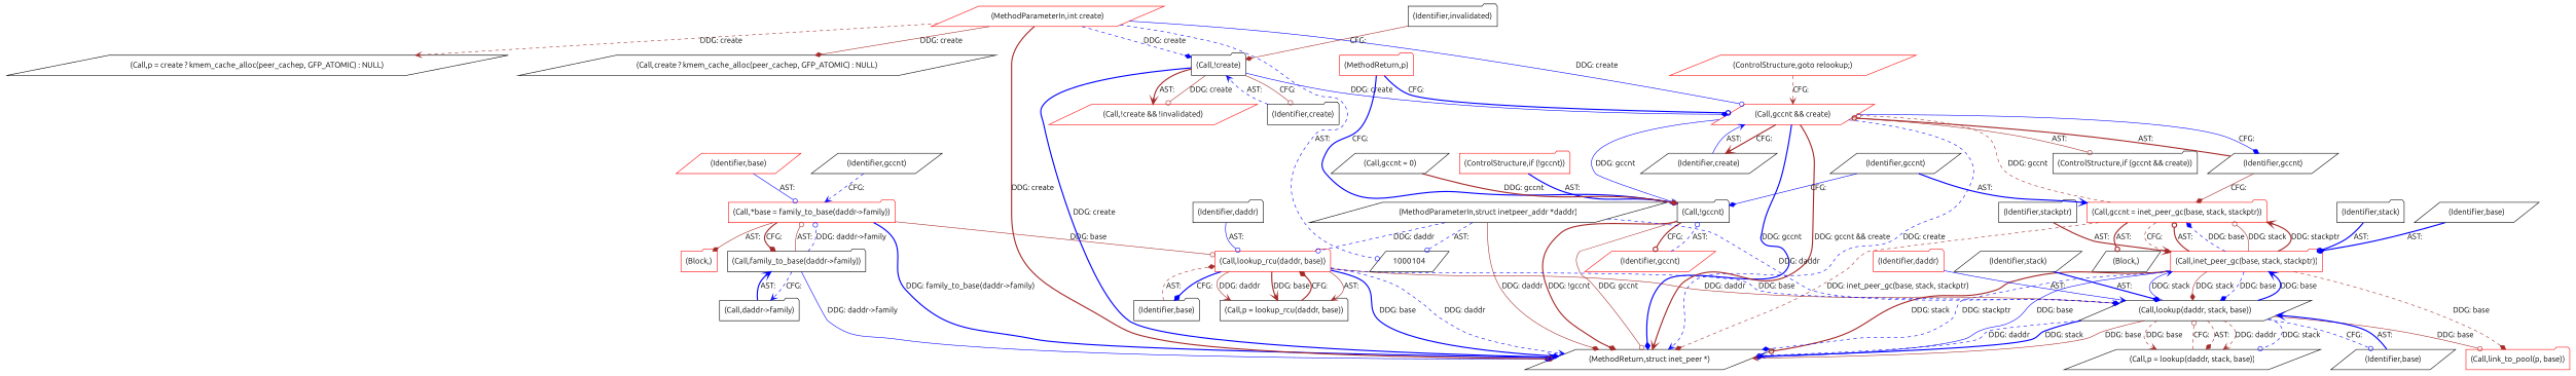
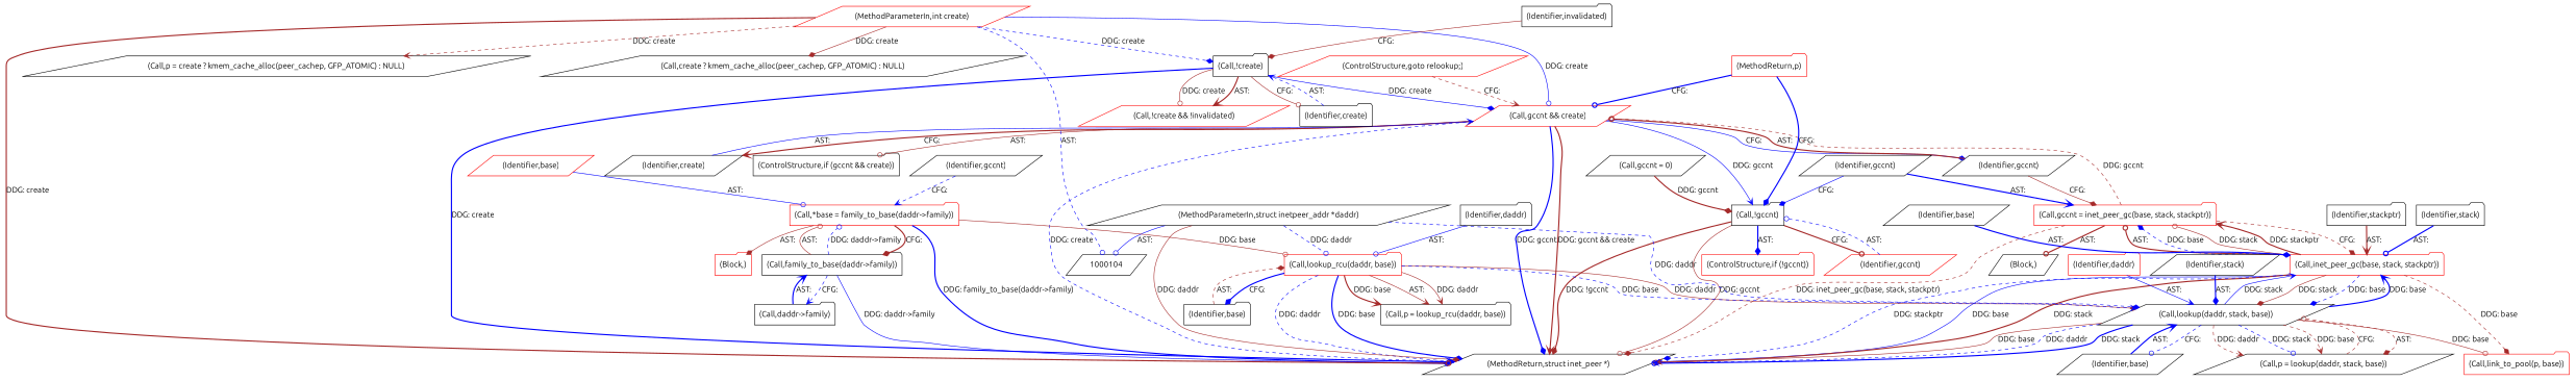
  digraph {
    fontname=Ubuntu
    node [color=black fontname=Ubuntu shape=parallelogram]
    edge [arrowhead=diamond color=blue fontname=Ubuntu style=bold]
    n1 [color=red label="(Call,gccnt && create)"]
    n2 [label="(Call,!gccnt)" shape=folder]
    n3 [label="(Identifier,create)"]
    n4 [label="(ControlStructure,if (gccnt && create))" shape=folder]
    n5 [label="(Identifier,gccnt)"]
    n6 [label="(MethodReturn,struct inet_peer *)"]
    n7 [color=red label="(ControlStructure,if (!gccnt))" shape=folder]
    n8 [color=red label="(Identifier,gccnt)"]
    n9 [color=red label="(Call,gccnt = inet_peer_gc(base, stack, stackptr))" shape=folder]
    n10 [color=red label="(Call,inet_peer_gc(base, stack, stackptr))" shape=folder]
    n11 [label="(Block,)"]
    n12 [label="(Call,lookup(daddr, stack, base))"]
    n13 [color=red label="(Call,link_to_pool(p, base))" shape=folder]
    n14 [label="(Call,p = lookup(daddr, stack, base))"]
    n15 [label="(Identifier,base)"]
    n16 [label="(Identifier,stackptr)" shape=folder]
    n17 [color=red label="(Call,lookup_rcu(daddr, base))" shape=folder]
    n18 [label="(Identifier,base)" shape=folder]
    n19 [label="(Call,p = lookup_rcu(daddr, base))" shape=folder]
    n20 [label="(MethodParameterIn,struct inetpeer_addr *daddr)"]
    1000104
    n22 [color=red label="(Call,*base = family_to_base(daddr->family))" shape=folder]
    n23 [label="(Call,family_to_base(daddr->family))" shape=folder]
    n24 [color=red label="(Block,)" shape=folder]
    n25 [label="(Call,daddr->family)" shape=folder]
    n26 [label="(Call,!create)" shape=folder]
    n27 [label="(Identifier,create)" shape=folder]
    n28 [color=red label="(Call,!create && !invalidated)"]
    n29 [color=red label="(MethodParameterIn,int create)"]
    n30 [label="(Call,p = create ? kmem_cache_alloc(peer_cachep, GFP_ATOMIC) : NULL)"]
    n31 [label="(Call,create ? kmem_cache_alloc(peer_cachep, GFP_ATOMIC) : NULL)"]
    n32 [color=red label="(Identifier,base)"]
    n33 [color=red label="(MethodReturn,p)" shape=folder]
    n34 [label="(Identifier,invalidated)" shape=folder]
    n35 [color=red label="(ControlStructure,goto relookup;)"]
    n36 [label="(Identifier,daddr)" shape=folder]
    n37 [label="(Call,gccnt = 0)"]
    n38 [label="(Identifier,gccnt)"]
    n39 [color=red label="(Identifier,daddr)" shape=folder]
    n40 [label="(Identifier,stack)" shape=folder]
    n41 [label="(Identifier,stack)"]
    n42 [label="(Identifier,gccnt)"]
    n43 [label="(Identifier,base)"]
    n1 -> n2 [arrowhead=vee label="DDG: gccnt" style=solid]
    n1 -> n3 [arrowhead=vee color=brown label="CFG: "]
    n1 -> n4 [arrowhead=odot color=brown label="AST: " style=solid]
    n1 -> n5 [label="CFG: " style=solid]
    n1 -> n6 [arrowhead=vee label="DDG: create" style=dashed]
    n1 -> n6 [label="DDG: gccnt"]
    n1 -> n6 [arrowhead=vee color=brown label="DDG: gccnt && create"]
    n2 -> n6 [color=brown label="DDG: !gccnt"]
    n2 -> n6 [arrowhead=odot color=brown label="DDG: gccnt" style=solid]
-   n7 -> n2 [label="AST: "]
+   n2 -> n7 [label="AST: "]
    n2 -> n8 [arrowhead=odot color=brown label="CFG: "]
    n3 -> n1 [arrowhead=vee label="AST: " style=solid]
    n5 -> n1 [arrowhead=odot color=brown label="AST: "]
    n5 -> n9 [color=brown label="CFG: " style=solid]
    n8 -> n2 [arrowhead=odot label="AST: " style=dashed]
    n9 -> n1 [arrowhead=odot color=brown label="DDG: gccnt" style=dashed]
    n9 -> n6 [color=brown label="DDG: inet_peer_gc(base, stack, stackptr)" style=dashed]
    n9 -> n10 [color=brown label="CFG: " style=dashed]
    n9 -> n11 [arrowhead=odot color=brown label="AST: "]
    n10 -> n6 [label="DDG: base" style=solid]
    n10 -> n6 [arrowhead=odot color=brown label="DDG: stack"]
    n10 -> n6 [label="DDG: stackptr" style=dashed]
    n10 -> n9 [arrowhead=odot color=brown label="AST: "]
    n10 -> n9 [label="DDG: base" style=dashed]
    n10 -> n9 [arrowhead=odot color=brown label="DDG: stack" style=solid]
    n10 -> n9 [arrowhead=vee color=brown label="DDG: stackptr"]
    n10 -> n12 [color=brown label="DDG: stack" style=solid]
    n10 -> n12 [label="DDG: base" style=dashed]
    n10 -> n13 [color=brown label="DDG: base" style=dashed]
    n12 -> n6 [arrowhead=odot label="DDG: stack"]
    n12 -> n6 [arrowhead=vee color=brown label="DDG: base" style=solid]
    n12 -> n6 [arrowhead=vee label="DDG: daddr" style=dashed]
    n12 -> n10 [arrowhead=vee label="DDG: base"]
    n12 -> n10 [arrowhead=vee label="DDG: stack" style=solid]
    n12 -> n13 [arrowhead=odot color=brown label="DDG: base" style=solid]
    n12 -> n14 [color=brown label="AST: " style=dashed]
    n12 -> n14 [arrowhead=vee color=brown label="DDG: daddr" style=dashed]
    n12 -> n14 [arrowhead=odot label="DDG: stack" style=dashed]
    n12 -> n14 [arrowhead=vee color=brown label="DDG: base" style=dashed]
    n12 -> n15 [arrowhead=odot label="CFG: " style=dashed]
    n14 -> n12 [arrowhead=odot color=brown label="CFG: " style=dashed]
    n15 -> n12 [arrowhead=vee label="AST: "]
    n16 -> n10 [arrowhead=vee color=brown label="AST: "]
    n17 -> n6 [arrowhead=vee label="DDG: daddr" style=dashed]
    n17 -> n6 [label="DDG: base"]
    n17 -> n12 [color=brown label="DDG: daddr" style=solid]
    n17 -> n12 [arrowhead=vee label="DDG: base" style=dashed]
    n17 -> n18 [label="CFG: "]
    n17 -> n19 [arrowhead=vee color=brown label="AST: " style=solid]
    n17 -> n19 [arrowhead=vee color=brown label="DDG: daddr" style=solid]
    n17 -> n19 [arrowhead=vee color=brown label="DDG: base"]
    n18 -> n17 [color=brown label="AST: " style=dashed]
-   n19 -> n17 [color=brown label="CFG: "]
    n20 -> n6 [color=brown label="DDG: daddr" style=solid]
    n20 -> n12 [label="DDG: daddr" style=dashed]
    n20 -> n17 [arrowhead=odot label="DDG: daddr" style=dashed]
-   n20 -> 1000104 [arrowhead=odot label="AST: " style=dashed]
+   n20 -> 1000104 [arrowhead=odot label="AST: " style=solid]
    n22 -> n6 [label="DDG: family_to_base(daddr->family)"]
    n22 -> n17 [arrowhead=odot color=brown label="DDG: base" style=solid]
    n22 -> n23 [color=brown label="CFG: "]
    n22 -> n24 [color=brown label="AST: " style=solid]
    n23 -> n6 [label="DDG: daddr->family" style=solid]
    n23 -> n22 [arrowhead=odot color=brown label="AST: " style=solid]
    n23 -> n22 [arrowhead=odot label="DDG: daddr->family" style=dashed]
    n23 -> n25 [arrowhead=vee label="CFG: " style=dashed]
    n25 -> n23 [arrowhead=vee label="AST: "]
    n26 -> n1 [label="DDG: create" style=solid]
    n26 -> n6 [arrowhead=vee label="DDG: create"]
    n26 -> n27 [arrowhead=odot color=brown label="CFG: " style=solid]
    n26 -> n28 [arrowhead=vee color=brown label="AST: "]
    n26 -> n28 [arrowhead=odot color=brown label="DDG: create" style=solid]
    n27 -> n26 [arrowhead=vee label="AST: " style=dashed]
    n29 -> n1 [arrowhead=odot label="DDG: create" style=solid]
    n29 -> n6 [arrowhead=odot color=brown label="DDG: create"]
    n29 -> 1000104 [arrowhead=odot label="AST: " style=dashed]
    n29 -> n26 [label="DDG: create" style=dashed]
    n29 -> n30 [arrowhead=vee color=brown label="DDG: create" style=dashed]
    n29 -> n31 [color=brown label="DDG: create" style=solid]
    n32 -> n22 [arrowhead=odot label="AST: " style=solid]
    n33 -> n1 [arrowhead=odot label="CFG: "]
    n33 -> n2 [label="CFG: "]
    n34 -> n26 [color=brown label="CFG: " style=solid]
    n35 -> n1 [arrowhead=vee color=brown label="CFG: " style=dashed]
    n36 -> n17 [arrowhead=odot label="AST: " style=solid]
    n37 -> n2 [color=brown label="DDG: gccnt"]
    n38 -> n22 [arrowhead=vee label="CFG: " style=dashed]
    n39 -> n12 [arrowhead=vee label="AST: " style=solid]
    n40 -> n10 [arrowhead=odot label="AST: "]
    n41 -> n12 [label="AST: "]
    n42 -> n2 [label="CFG: " style=solid]
    n42 -> n9 [arrowhead=vee label="AST: "]
    n43 -> n10 [label="AST: "]
  }
